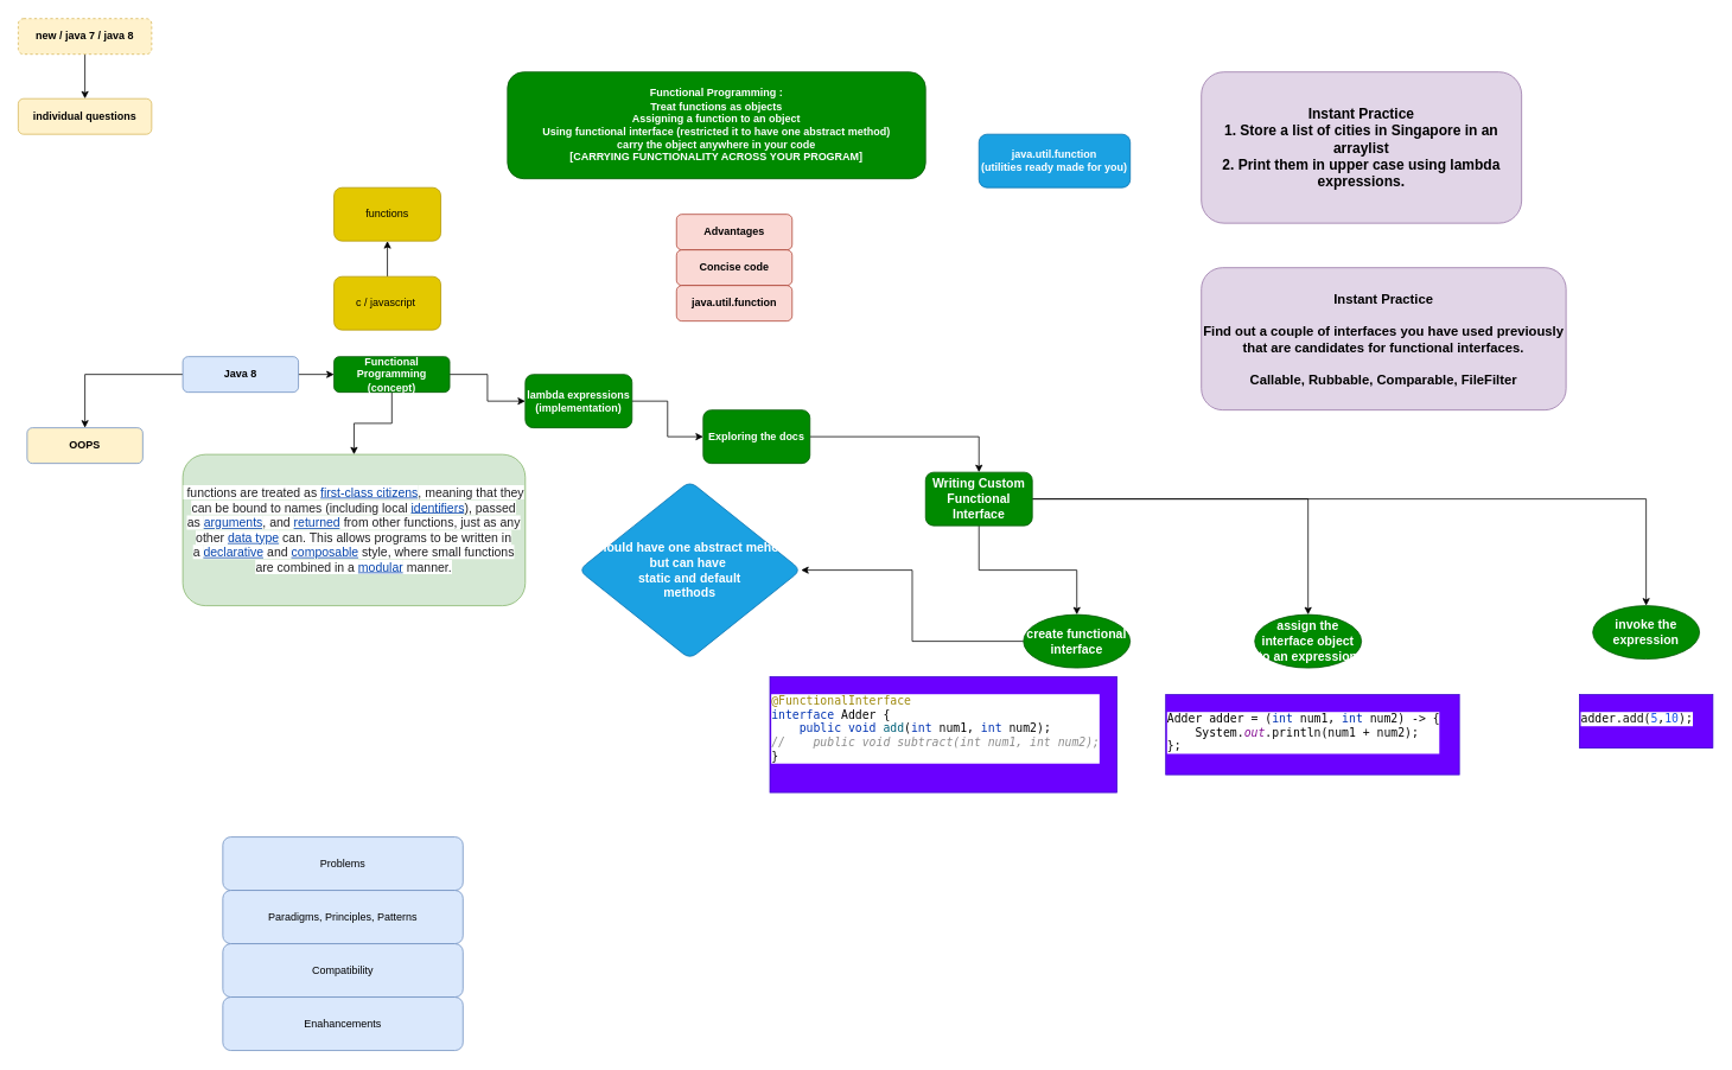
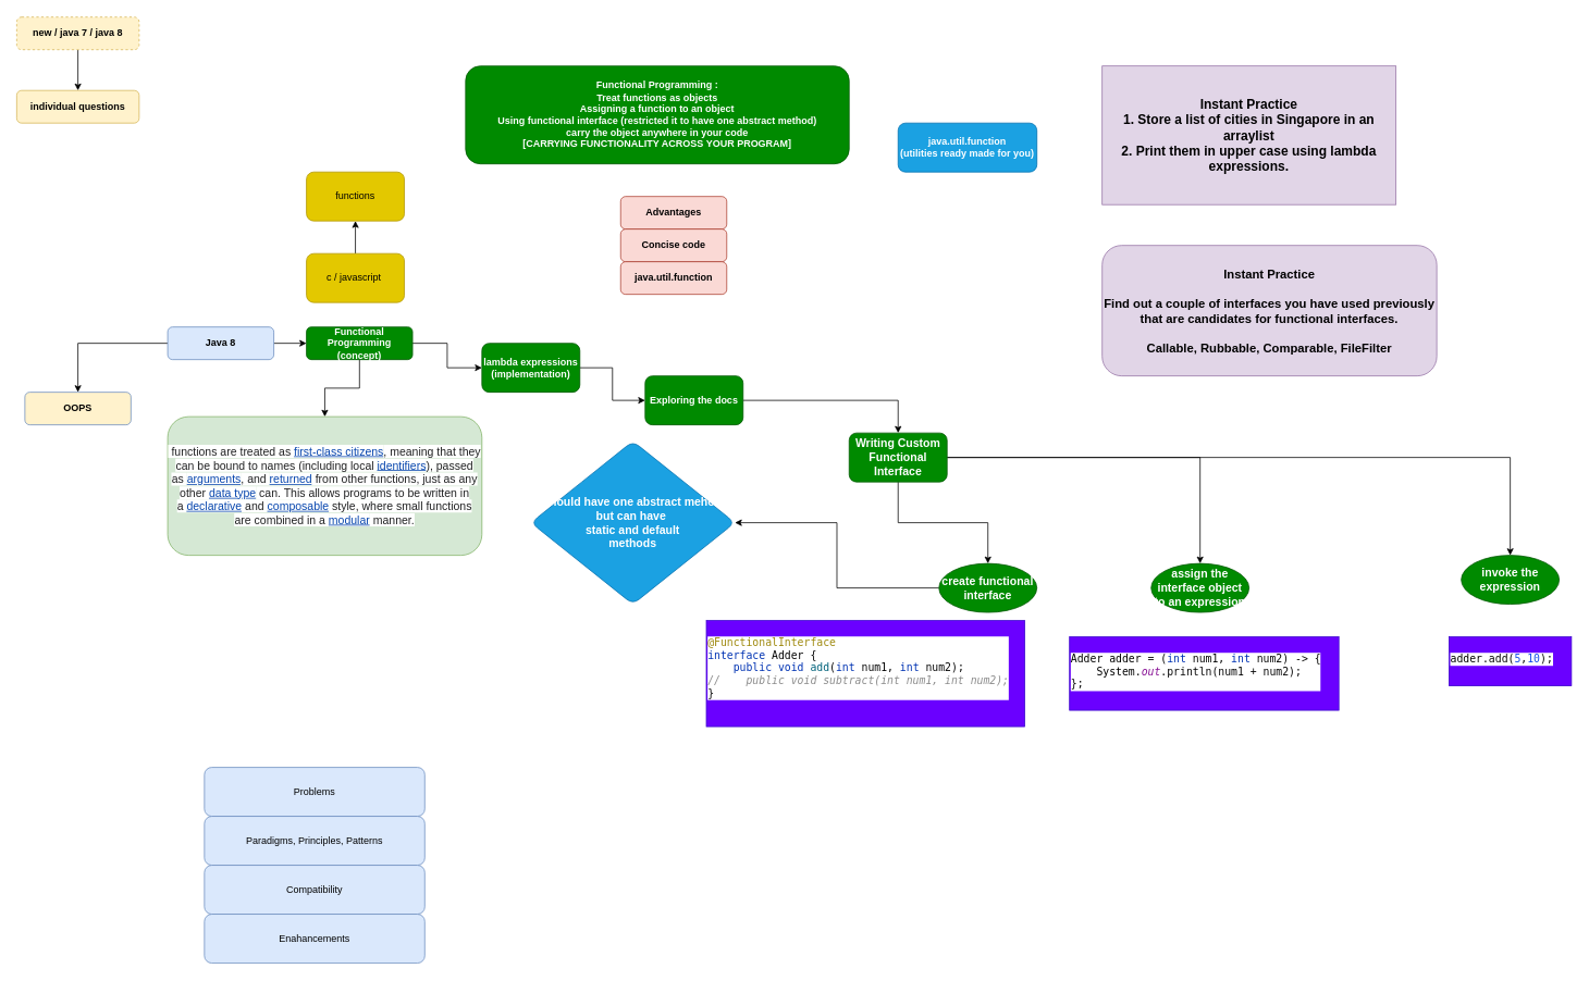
  <mxCell id="0" />
  <mxCell id="1" parent="0" />
  <mxCell id="2" value="" style="edgeStyle=orthogonalEdgeStyle;rounded=0;orthogonalLoop=1;jettySize=auto;html=1;" parent="1" source="4" target="10" edge="1"><mxGeometry relative="1" as="geometry" /></mxCell>
  <mxCell id="3" value="" style="edgeStyle=orthogonalEdgeStyle;rounded=0;orthogonalLoop=1;jettySize=auto;html=1;" parent="1" source="4" target="11" edge="1"><mxGeometry relative="1" as="geometry" /></mxCell>
  <mxCell id="4" value="Java 8" style="rounded=1;whiteSpace=wrap;html=1;fillColor=#dae8fc;strokeColor=#6c8ebf;fontStyle=1;verticalAlign=middle;" parent="1" vertex="1"><mxGeometry x="205" y="400" width="130" height="40" as="geometry" /></mxCell>
  <mxCell id="5" value="" style="edgeStyle=orthogonalEdgeStyle;rounded=0;orthogonalLoop=1;jettySize=auto;html=1;" parent="1" source="6" target="7" edge="1"><mxGeometry relative="1" as="geometry" /></mxCell>
  <mxCell id="6" value="new / java 7 / java 8" style="rounded=1;whiteSpace=wrap;html=1;fillColor=#fff2cc;strokeColor=#d6b656;fontStyle=1;dashed=1;" parent="1" vertex="1"><mxGeometry x="20" y="20" width="150" height="40" as="geometry" /></mxCell>
  <mxCell id="7" value="individual questions" style="rounded=1;whiteSpace=wrap;html=1;fillColor=#fff2cc;strokeColor=#d6b656;fontStyle=1;" parent="1" vertex="1"><mxGeometry x="20" y="110" width="150" height="40" as="geometry" /></mxCell>
  <mxCell id="8" value="" style="edgeStyle=orthogonalEdgeStyle;rounded=0;orthogonalLoop=1;jettySize=auto;html=1;" parent="1" source="10" target="12" edge="1"><mxGeometry relative="1" as="geometry" /></mxCell>
  <mxCell id="9" value="" style="edgeStyle=orthogonalEdgeStyle;rounded=0;orthogonalLoop=1;jettySize=auto;html=1;" parent="1" source="10" target="14" edge="1"><mxGeometry relative="1" as="geometry" /></mxCell>
  <mxCell id="10" value="Functional Programming (concept)" style="rounded=1;whiteSpace=wrap;html=1;fillColor=#008a00;strokeColor=#005700;fontStyle=1;verticalAlign=middle;fontColor=#ffffff;" parent="1" vertex="1"><mxGeometry x="375" y="400" width="130" height="40" as="geometry" /></mxCell>
  <mxCell id="11" value="OOPS" style="rounded=1;whiteSpace=wrap;html=1;fillColor=#fff2cc;strokeColor=#6c8ebf;fontStyle=1;verticalAlign=middle;" parent="1" vertex="1"><mxGeometry x="30" y="480" width="130" height="40" as="geometry" /></mxCell>
  <mxCell id="12" value="&lt;span style=&quot;color: rgb(32 , 33 , 34) ; font-family: sans-serif ; font-size: 14px ; font-weight: 400 ; background-color: rgb(255 , 255 , 255)&quot;&gt;&amp;nbsp;functions are treated as&amp;nbsp;&lt;/span&gt;&lt;a href=&quot;https://en.wikipedia.org/wiki/First-class_citizen&quot; title=&quot;First-class citizen&quot; style=&quot;color: rgb(6 , 69 , 173) ; background: none rgb(255 , 255 , 255) ; font-family: sans-serif ; font-size: 14px ; font-weight: 400&quot;&gt;first-class citizens&lt;/a&gt;&lt;span style=&quot;color: rgb(32 , 33 , 34) ; font-family: sans-serif ; font-size: 14px ; font-weight: 400 ; background-color: rgb(255 , 255 , 255)&quot;&gt;, meaning that they can be bound to names (including local&amp;nbsp;&lt;/span&gt;&lt;a href=&quot;https://en.wikipedia.org/wiki/Identifier_(computer_languages)&quot; title=&quot;Identifier (computer languages)&quot; style=&quot;color: rgb(6 , 69 , 173) ; background: none rgb(255 , 255 , 255) ; font-family: sans-serif ; font-size: 14px ; font-weight: 400&quot;&gt;identifiers&lt;/a&gt;&lt;span style=&quot;color: rgb(32 , 33 , 34) ; font-family: sans-serif ; font-size: 14px ; font-weight: 400 ; background-color: rgb(255 , 255 , 255)&quot;&gt;), passed as&amp;nbsp;&lt;/span&gt;&lt;a href=&quot;https://en.wikipedia.org/wiki/Parameter_(computer_programming)&quot; title=&quot;Parameter (computer programming)&quot; style=&quot;color: rgb(6 , 69 , 173) ; background: none rgb(255 , 255 , 255) ; font-family: sans-serif ; font-size: 14px ; font-weight: 400&quot;&gt;arguments&lt;/a&gt;&lt;span style=&quot;color: rgb(32 , 33 , 34) ; font-family: sans-serif ; font-size: 14px ; font-weight: 400 ; background-color: rgb(255 , 255 , 255)&quot;&gt;, and&amp;nbsp;&lt;/span&gt;&lt;a href=&quot;https://en.wikipedia.org/wiki/Return_value&quot; class=&quot;mw-redirect&quot; title=&quot;Return value&quot; style=&quot;color: rgb(6 , 69 , 173) ; background: none rgb(255 , 255 , 255) ; font-family: sans-serif ; font-size: 14px ; font-weight: 400&quot;&gt;returned&lt;/a&gt;&lt;span style=&quot;color: rgb(32 , 33 , 34) ; font-family: sans-serif ; font-size: 14px ; font-weight: 400 ; background-color: rgb(255 , 255 , 255)&quot;&gt;&amp;nbsp;from other functions, just as any other&amp;nbsp;&lt;/span&gt;&lt;a href=&quot;https://en.wikipedia.org/wiki/Data_type&quot; title=&quot;Data type&quot; style=&quot;color: rgb(6 , 69 , 173) ; background: none rgb(255 , 255 , 255) ; font-family: sans-serif ; font-size: 14px ; font-weight: 400&quot;&gt;data type&lt;/a&gt;&lt;span style=&quot;color: rgb(32 , 33 , 34) ; font-family: sans-serif ; font-size: 14px ; font-weight: 400 ; background-color: rgb(255 , 255 , 255)&quot;&gt;&amp;nbsp;can. This allows programs to be written in a&amp;nbsp;&lt;/span&gt;&lt;a href=&quot;https://en.wikipedia.org/wiki/Declarative_programming&quot; title=&quot;Declarative programming&quot; style=&quot;color: rgb(6 , 69 , 173) ; background: none rgb(255 , 255 , 255) ; font-family: sans-serif ; font-size: 14px ; font-weight: 400&quot;&gt;declarative&lt;/a&gt;&lt;span style=&quot;color: rgb(32 , 33 , 34) ; font-family: sans-serif ; font-size: 14px ; font-weight: 400 ; background-color: rgb(255 , 255 , 255)&quot;&gt;&amp;nbsp;and&amp;nbsp;&lt;/span&gt;&lt;a href=&quot;https://en.wikipedia.org/wiki/Composability&quot; title=&quot;Composability&quot; style=&quot;color: rgb(6 , 69 , 173) ; background: none rgb(255 , 255 , 255) ; font-family: sans-serif ; font-size: 14px ; font-weight: 400&quot;&gt;composable&lt;/a&gt;&lt;span style=&quot;color: rgb(32 , 33 , 34) ; font-family: sans-serif ; font-size: 14px ; font-weight: 400 ; background-color: rgb(255 , 255 , 255)&quot;&gt;&amp;nbsp;style, where small functions are combined in a&amp;nbsp;&lt;/span&gt;&lt;a href=&quot;https://en.wikipedia.org/wiki/Modular_programming&quot; title=&quot;Modular programming&quot; style=&quot;color: rgb(6 , 69 , 173) ; background: none rgb(255 , 255 , 255) ; font-family: sans-serif ; font-size: 14px ; font-weight: 400&quot;&gt;modular&lt;/a&gt;&lt;span style=&quot;color: rgb(32 , 33 , 34) ; font-family: sans-serif ; font-size: 14px ; font-weight: 400 ; background-color: rgb(255 , 255 , 255)&quot;&gt;&amp;nbsp;manner.&lt;/span&gt;" style="rounded=1;whiteSpace=wrap;html=1;fillColor=#d5e8d4;strokeColor=#82b366;fontStyle=1;verticalAlign=middle;" parent="1" vertex="1"><mxGeometry x="205" y="510" width="385" height="170" as="geometry" /></mxCell>
  <mxCell id="13" value="" style="edgeStyle=orthogonalEdgeStyle;rounded=0;orthogonalLoop=1;jettySize=auto;html=1;fontSize=16;" parent="1" source="14" target="25" edge="1"><mxGeometry relative="1" as="geometry" /></mxCell>
  <mxCell id="14" value="lambda expressions (implementation)" style="whiteSpace=wrap;html=1;rounded=1;fontStyle=1;strokeColor=#005700;fillColor=#008a00;fontColor=#ffffff;" parent="1" vertex="1"><mxGeometry x="590" y="420" width="120" height="60" as="geometry" /></mxCell>
  <mxCell id="15" value="" style="edgeStyle=orthogonalEdgeStyle;rounded=0;orthogonalLoop=1;jettySize=auto;html=1;" parent="1" source="16" target="17" edge="1"><mxGeometry relative="1" as="geometry" /></mxCell>
  <mxCell id="16" value="c / javascript&amp;nbsp;" style="rounded=1;whiteSpace=wrap;html=1;fillColor=#e3c800;strokeColor=#B09500;fontColor=#000000;" parent="1" vertex="1"><mxGeometry x="375" y="310" width="120" height="60" as="geometry" /></mxCell>
  <mxCell id="17" value="functions" style="rounded=1;whiteSpace=wrap;html=1;fillColor=#e3c800;strokeColor=#B09500;fontColor=#000000;" parent="1" vertex="1"><mxGeometry x="375" y="210" width="120" height="60" as="geometry" /></mxCell>
- <mxCell id="18" value="Instant Practice&lt;br style=&quot;font-size: 16px;&quot;&gt;1. Store a list of cities in Singapore in an arraylist&lt;br style=&quot;font-size: 16px;&quot;&gt;2. Print them in upper case using lambda expressions." style="rounded=1;whiteSpace=wrap;html=1;fillColor=#e1d5e7;strokeColor=#9673a6;fontStyle=1;fontSize=16;" parent="1" vertex="1"><mxGeometry x="1350" y="80" width="360" height="170" as="geometry" /></mxCell>
+ <mxCell id="18" value="Instant Practice&lt;br style=&quot;font-size: 16px;&quot;&gt;1. Store a list of cities in Singapore in an arraylist&lt;br style=&quot;font-size: 16px;&quot;&gt;2. Print them in upper case using lambda expressions." style="whiteSpace=wrap;html=1;fillColor=#e1d5e7;strokeColor=#9673a6;fontStyle=1;fontSize=16;rounded=0;" parent="1" vertex="1"><mxGeometry x="1350" y="80" width="360" height="170" as="geometry" /></mxCell>
  <mxCell id="19" value="Advantages" style="rounded=1;whiteSpace=wrap;html=1;fillColor=#fad9d5;strokeColor=#ae4132;fontStyle=1;verticalAlign=middle;" parent="1" vertex="1"><mxGeometry x="760" y="240" width="130" height="40" as="geometry" /></mxCell>
  <mxCell id="20" value="Concise code" style="rounded=1;whiteSpace=wrap;html=1;fillColor=#fad9d5;strokeColor=#ae4132;fontStyle=1;verticalAlign=middle;" parent="1" vertex="1"><mxGeometry x="760" y="280" width="130" height="40" as="geometry" /></mxCell>
  <mxCell id="21" value="Functional Programming :&lt;br&gt;Treat functions as objects&lt;br&gt;Assigning a function to an object&lt;br&gt;Using functional interface (restricted it to have one abstract method)&lt;br&gt;carry the object anywhere in your code&lt;br&gt;[CARRYING FUNCTIONALITY ACROSS YOUR PROGRAM]" style="rounded=1;whiteSpace=wrap;html=1;fillColor=#008a00;strokeColor=#005700;fontStyle=1;verticalAlign=middle;fontColor=#ffffff;" parent="1" vertex="1"><mxGeometry x="570" y="80" width="470" height="120" as="geometry" /></mxCell>
  <mxCell id="22" value="java.util.function" style="rounded=1;whiteSpace=wrap;html=1;fillColor=#fad9d5;strokeColor=#ae4132;fontStyle=1;verticalAlign=middle;" parent="1" vertex="1"><mxGeometry x="760" y="320" width="130" height="40" as="geometry" /></mxCell>
  <mxCell id="23" value="Instant Practice&lt;br style=&quot;font-size: 15px&quot;&gt;&lt;br style=&quot;font-size: 15px&quot;&gt;Find out a couple of interfaces you have used previously that are candidates for functional interfaces.&lt;br&gt;&lt;br&gt;Callable, Rubbable, Comparable, FileFilter" style="rounded=1;whiteSpace=wrap;html=1;fillColor=#e1d5e7;strokeColor=#9673a6;verticalAlign=middle;align=center;fontStyle=1;fontSize=15;" parent="1" vertex="1"><mxGeometry x="1350" y="300" width="410" height="160" as="geometry" /></mxCell>
  <mxCell id="24" value="" style="edgeStyle=orthogonalEdgeStyle;rounded=0;orthogonalLoop=1;jettySize=auto;html=1;fontSize=16;" parent="1" source="25" target="29" edge="1"><mxGeometry relative="1" as="geometry"><mxPoint x="1000" y="530" as="targetPoint" /></mxGeometry></mxCell>
  <mxCell id="25" value="Exploring the docs" style="whiteSpace=wrap;html=1;rounded=1;fontStyle=1;strokeColor=#005700;fillColor=#008a00;fontColor=#ffffff;" parent="1" vertex="1"><mxGeometry x="790" y="460" width="120" height="60" as="geometry" /></mxCell>
  <mxCell id="26" value="" style="edgeStyle=orthogonalEdgeStyle;rounded=0;orthogonalLoop=1;jettySize=auto;html=1;fontSize=14;" parent="1" source="29" target="31" edge="1"><mxGeometry relative="1" as="geometry" /></mxCell>
  <mxCell id="27" value="" style="edgeStyle=orthogonalEdgeStyle;rounded=0;orthogonalLoop=1;jettySize=auto;html=1;fontSize=14;" parent="1" source="29" target="33" edge="1"><mxGeometry relative="1" as="geometry" /></mxCell>
  <mxCell id="28" value="" style="edgeStyle=orthogonalEdgeStyle;rounded=0;orthogonalLoop=1;jettySize=auto;html=1;fontSize=14;" parent="1" source="29" target="35" edge="1"><mxGeometry relative="1" as="geometry" /></mxCell>
  <mxCell id="29" value="Writing Custom Functional Interface" style="whiteSpace=wrap;html=1;rounded=1;fontStyle=1;strokeColor=#005700;fillColor=#008a00;fontColor=#ffffff;fontSize=14;" parent="1" vertex="1"><mxGeometry x="1040" y="530" width="120" height="60" as="geometry" /></mxCell>
  <mxCell id="30" value="" style="edgeStyle=orthogonalEdgeStyle;rounded=0;orthogonalLoop=1;jettySize=auto;html=1;fontSize=14;" parent="1" source="31" target="37" edge="1"><mxGeometry relative="1" as="geometry" /></mxCell>
  <mxCell id="31" value="create functional interface" style="ellipse;whiteSpace=wrap;html=1;rounded=1;fontSize=14;fontColor=#ffffff;fontStyle=1;strokeColor=#005700;fillColor=#008a00;" parent="1" vertex="1"><mxGeometry x="1150" y="690" width="120" height="60" as="geometry" /></mxCell>
  <mxCell id="32" value="&lt;pre style=&quot;background-color: #ffffff ; color: #080808 ; font-family: &amp;quot;jetbrains mono&amp;quot; , monospace ; font-size: 9.8pt&quot;&gt;&lt;span style=&quot;color: #9e880d&quot;&gt;@FunctionalInterface&lt;br&gt;&lt;/span&gt;&lt;span style=&quot;color: #0033b3&quot;&gt;interface &lt;/span&gt;&lt;span style=&quot;color: #000000&quot;&gt;Adder &lt;/span&gt;{&lt;br&gt;    &lt;span style=&quot;color: #0033b3&quot;&gt;public void &lt;/span&gt;&lt;span style=&quot;color: #00627a&quot;&gt;add&lt;/span&gt;(&lt;span style=&quot;color: #0033b3&quot;&gt;int &lt;/span&gt;num1, &lt;span style=&quot;color: #0033b3&quot;&gt;int &lt;/span&gt;num2);&lt;br&gt;&lt;span style=&quot;color: #8c8c8c ; font-style: italic&quot;&gt;//    public void subtract(int num1, int num2);&lt;br&gt;&lt;/span&gt;}&lt;/pre&gt;" style="text;whiteSpace=wrap;html=1;fontSize=14;fillColor=#6a00ff;strokeColor=#3700CC;fontColor=#ffffff;" parent="1" vertex="1"><mxGeometry x="865" y="760" width="390" height="130" as="geometry" /></mxCell>
  <mxCell id="33" value="assign the interface object to an expression" style="ellipse;whiteSpace=wrap;html=1;rounded=1;fontSize=14;fontColor=#ffffff;fontStyle=1;strokeColor=#005700;fillColor=#008a00;" parent="1" vertex="1"><mxGeometry x="1410" y="690" width="120" height="60" as="geometry" /></mxCell>
  <mxCell id="34" value="&lt;pre style=&quot;background-color: #ffffff ; color: #080808 ; font-family: &amp;quot;jetbrains mono&amp;quot; , monospace ; font-size: 9.8pt&quot;&gt;&lt;span style=&quot;color: #000000&quot;&gt;Adder adder &lt;/span&gt;= (&lt;span style=&quot;color: #0033b3&quot;&gt;int &lt;/span&gt;num1, &lt;span style=&quot;color: #0033b3&quot;&gt;int &lt;/span&gt;num2) -&amp;gt; {&lt;br&gt;    &lt;span style=&quot;color: #000000&quot;&gt;System&lt;/span&gt;.&lt;span style=&quot;color: #871094 ; font-style: italic&quot;&gt;out&lt;/span&gt;.println(num1 + num2);&lt;br&gt;};&lt;/pre&gt;" style="text;whiteSpace=wrap;html=1;fontSize=14;fillColor=#6a00ff;strokeColor=#3700CC;fontColor=#ffffff;" parent="1" vertex="1"><mxGeometry x="1310" y="780" width="330" height="90" as="geometry" /></mxCell>
  <mxCell id="35" value="invoke the expression" style="ellipse;whiteSpace=wrap;html=1;rounded=1;fontSize=14;fontColor=#ffffff;fontStyle=1;strokeColor=#005700;fillColor=#008a00;" parent="1" vertex="1"><mxGeometry x="1790" y="680" width="120" height="60" as="geometry" /></mxCell>
  <mxCell id="36" value="&lt;pre style=&quot;background-color: #ffffff ; color: #080808 ; font-family: &amp;quot;jetbrains mono&amp;quot; , monospace ; font-size: 9.8pt&quot;&gt;&lt;span style=&quot;color: #000000&quot;&gt;adder&lt;/span&gt;.add(&lt;span style=&quot;color: #1750eb&quot;&gt;5&lt;/span&gt;,&lt;span style=&quot;color: #1750eb&quot;&gt;10&lt;/span&gt;);&lt;/pre&gt;" style="text;whiteSpace=wrap;html=1;fontSize=14;fillColor=#6a00ff;strokeColor=#3700CC;fontColor=#ffffff;" parent="1" vertex="1"><mxGeometry x="1775" y="780" width="150" height="60" as="geometry" /></mxCell>
  <mxCell id="37" value="should have one abstract mehod&lt;br&gt;but can have&amp;nbsp;&lt;br&gt;static and default&lt;br&gt;methods" style="rhombus;whiteSpace=wrap;html=1;rounded=1;fontSize=14;fontColor=#ffffff;fontStyle=1;strokeColor=#006EAF;fillColor=#1ba1e2;" parent="1" vertex="1"><mxGeometry x="650" y="540" width="250" height="200" as="geometry" /></mxCell>
  <mxCell id="38" value="Problems" style="rounded=1;whiteSpace=wrap;html=1;fillColor=#dae8fc;strokeColor=#6c8ebf;" parent="1" vertex="1"><mxGeometry x="250" y="940" width="270" height="60" as="geometry" /></mxCell>
  <mxCell id="39" value="Paradigms, Principles, Patterns" style="rounded=1;whiteSpace=wrap;html=1;fillColor=#dae8fc;strokeColor=#6c8ebf;" parent="1" vertex="1"><mxGeometry x="250" y="1000" width="270" height="60" as="geometry" /></mxCell>
  <mxCell id="40" value="Compatibility" style="rounded=1;whiteSpace=wrap;html=1;fillColor=#dae8fc;strokeColor=#6c8ebf;" parent="1" vertex="1"><mxGeometry x="250" y="1060" width="270" height="60" as="geometry" /></mxCell>
  <mxCell id="41" value="Enahancements" style="rounded=1;whiteSpace=wrap;html=1;fillColor=#dae8fc;strokeColor=#6c8ebf;" parent="1" vertex="1"><mxGeometry x="250" y="1120" width="270" height="60" as="geometry" /></mxCell>
  <mxCell id="42" value="java.util.function&lt;br&gt;(utilities ready made for you)" style="rounded=1;whiteSpace=wrap;html=1;fillColor=#1ba1e2;strokeColor=#006EAF;fontStyle=1;verticalAlign=middle;fontColor=#ffffff;" parent="1" vertex="1"><mxGeometry x="1100" y="150" width="170" height="60" as="geometry" /></mxCell>
